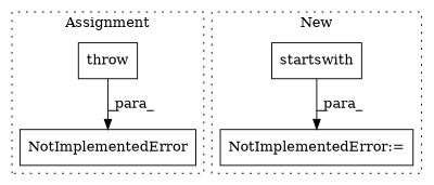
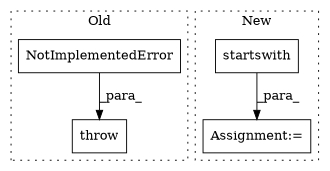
  digraph {
    node [a=32 shape=box]
    n1 [l=21 label=NotImplementedError s=1898]
    n2 [a=53 l=6 label=throw s=1892]
    n3 [l="11,1" label=startswith s="3633,3677"]
-   n4 [a=7 l=1 label="NotImplementedError:=" s=3708]
+   n4 [a=7 l=1 label="Assignment:=" s=3708]
    subgraph cluster_1 {
-     label=Assignment
+     label=Old
      style=dotted
      n1
      n2
    }
    subgraph cluster_2 {
      label=New
      style=dotted
      n3
      n4
    }
-   n2 -> n1 [label=_para_]
+   n1 -> n2 [label=_para_]
    n3 -> n4 [label=_para_]
  }
